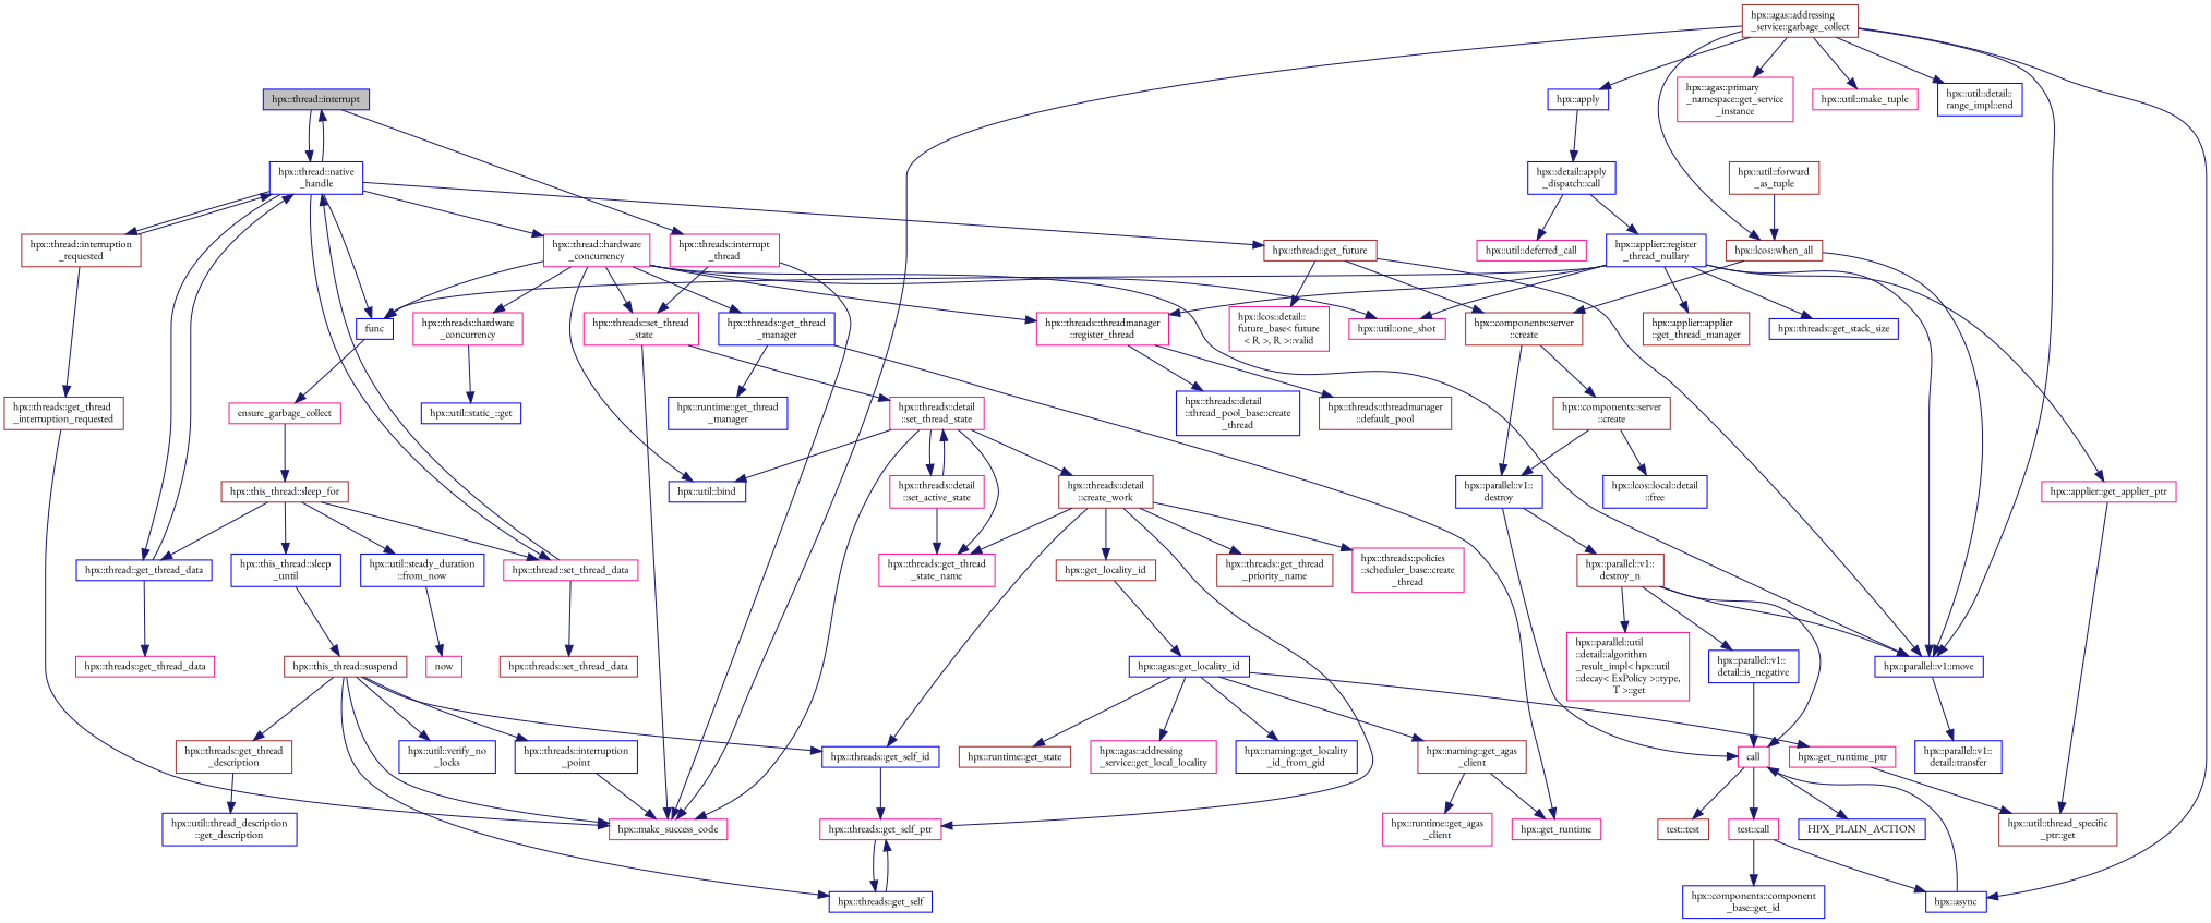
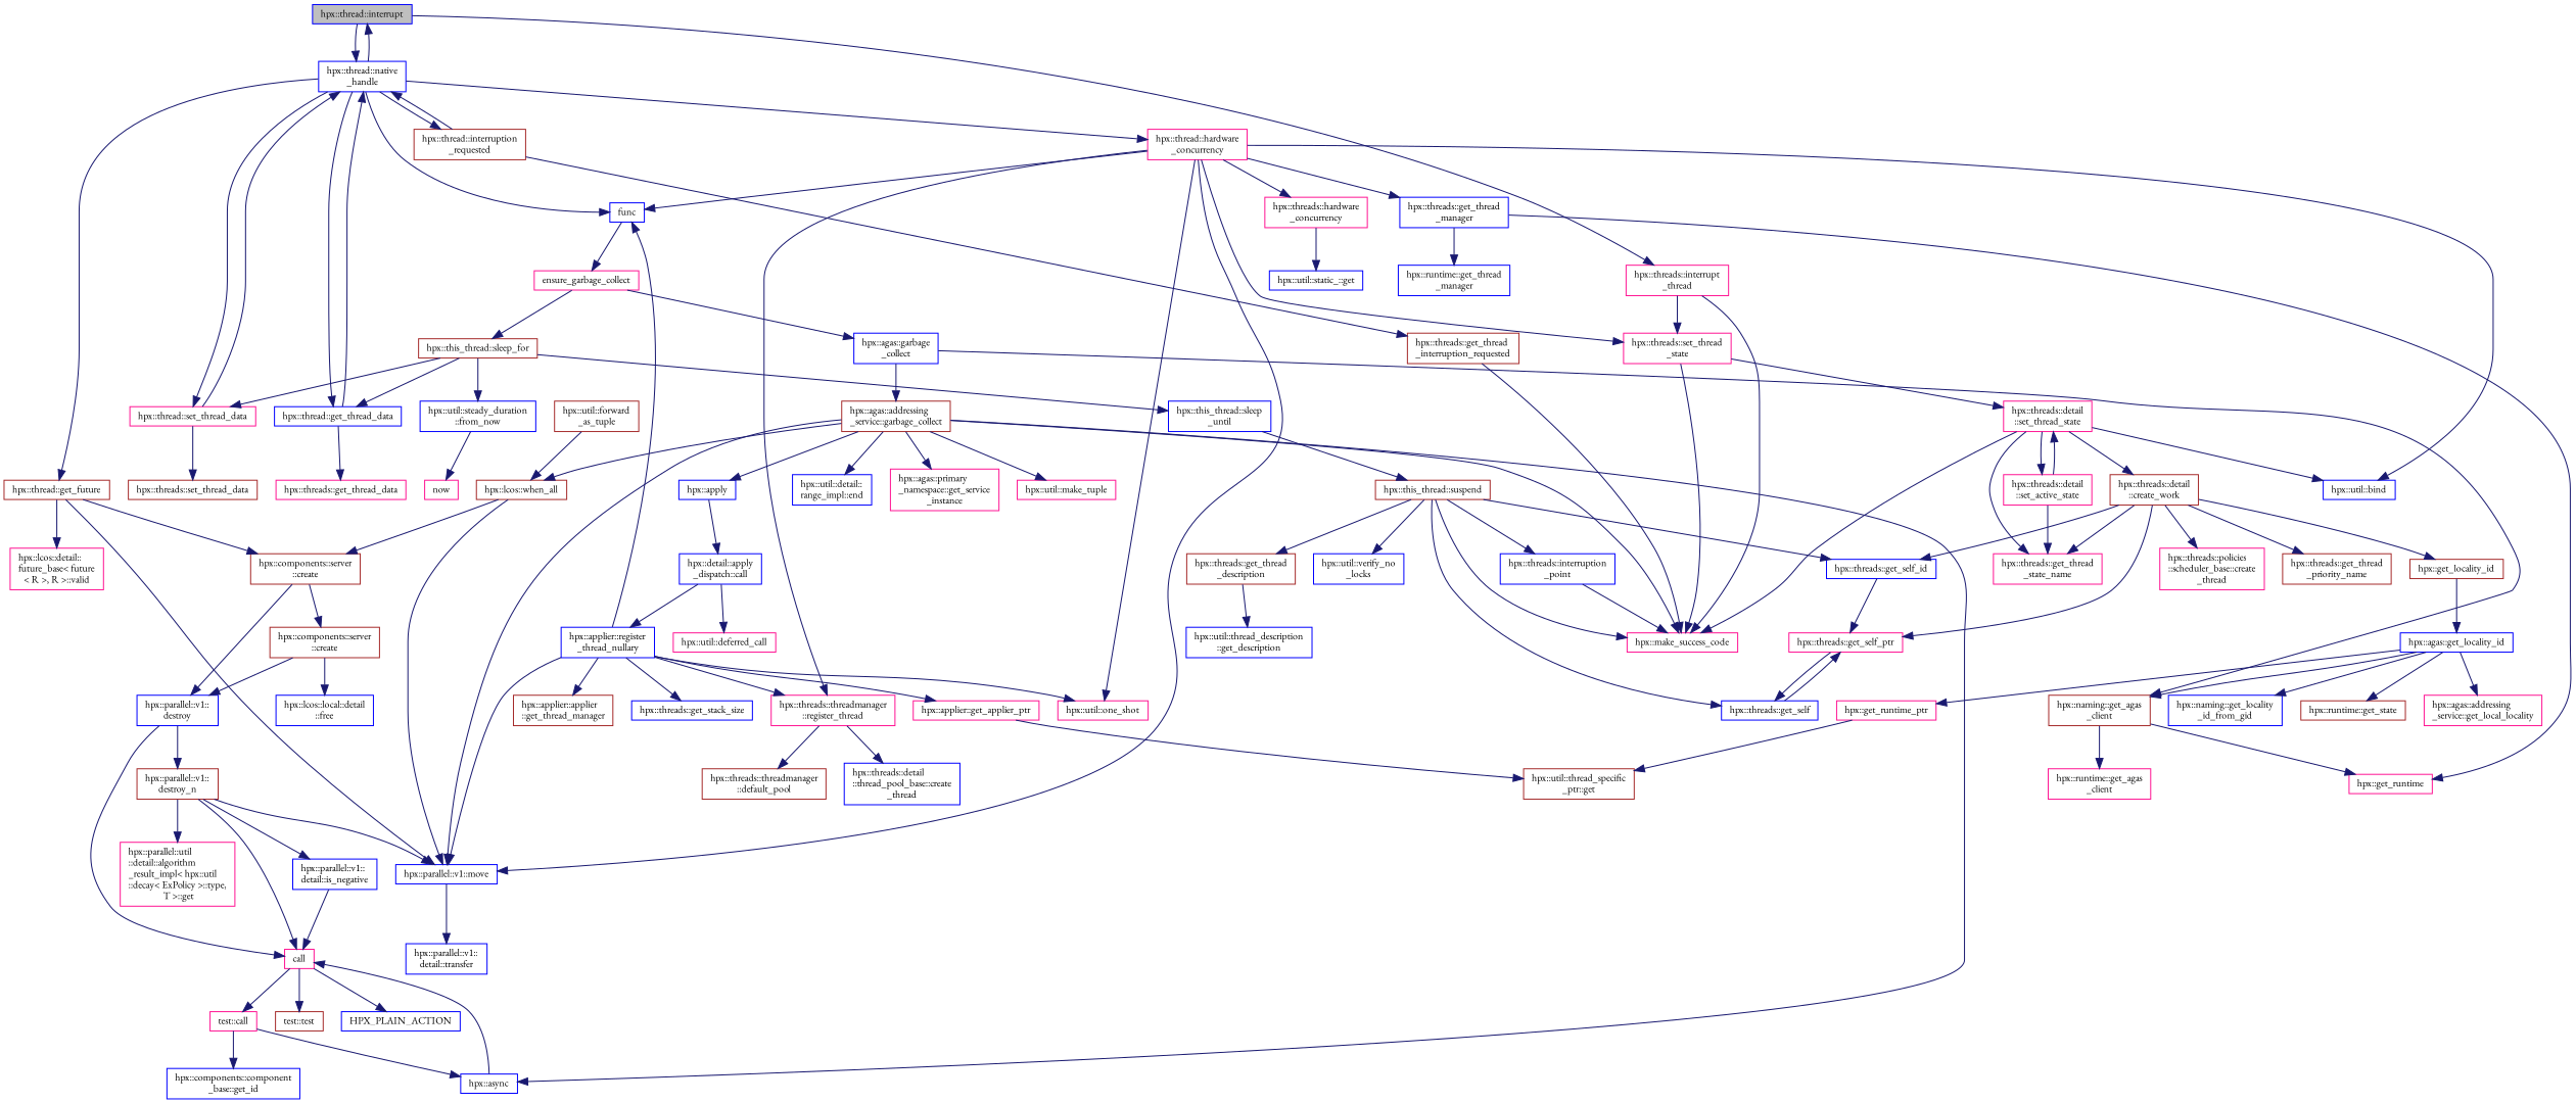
  digraph {
    fontname="EB Garamond"
    rankdir=TB
    node [color=blue fillcolor=white fontname="EB Garamond" fontsize=10 shape=record style=filled]
    edge [color=midnightblue fontname="EB Garamond" fontsize=10 labelfontname=Helvetica labelfontsize=10 style=solid]
    n1 [fillcolor=grey75 fontcolor=black height=0.2 label="hpx::thread::interrupt" width=0.4]
    n2 [color=deeppink height=0.2 label="hpx::threads::interrupt\l_thread" width=0.4]
    n3 [height=0.2 label="hpx::thread::native\l_handle" width=0.4]
    n4 [color=deeppink height=0.2 label="hpx::make_success_code" width=0.4]
    n5 [color=deeppink height=0.2 label="hpx::threads::set_thread\l_state" width=0.4]
    n6 [color=deeppink height=0.2 label="hpx::thread::hardware\l_concurrency" width=0.4]
    n7 [height=0.2 label=func width=0.4]
    n8 [height=0.2 label="hpx::thread::get_thread_data" width=0.4]
    n9 [color=deeppink height=0.2 label="hpx::thread::set_thread_data" width=0.4]
    n10 [color=brown height=0.2 label="hpx::thread::interruption\l_requested" width=0.4]
    n11 [color=brown height=0.2 label="hpx::thread::get_future" width=0.4]
    n12 [color=deeppink height=0.2 label="hpx::threads::detail\l::set_thread_state" width=0.4]
    n13 [color=deeppink height=0.2 label="hpx::threads::get_thread\l_state_name" width=0.4]
    n14 [height=0.2 label="hpx::util::bind" width=0.4]
    n15 [color=deeppink height=0.2 label="hpx::threads::detail\l::set_active_state" width=0.4]
    n16 [color=brown height=0.2 label="hpx::threads::detail\l::create_work" width=0.4]
    n17 [color=brown height=0.2 label="hpx::threads::get_thread\l_priority_name" width=0.4]
    n18 [color=deeppink height=0.2 label="hpx::threads::get_self_ptr" width=0.4]
    n19 [height=0.2 label="hpx::threads::get_self_id" width=0.4]
    n20 [color=brown height=0.2 label="hpx::get_locality_id" width=0.4]
    n21 [color=deeppink height=0.2 label="hpx::threads::policies\l::scheduler_base::create\l_thread" width=0.4]
    n22 [height=0.2 label="hpx::threads::get_self" width=0.4]
    n23 [height=0.2 label="hpx::agas::get_locality_id" width=0.4]
    n24 [color=deeppink height=0.2 label="hpx::get_runtime_ptr" width=0.4]
    n25 [color=brown height=0.2 label="hpx::runtime::get_state" width=0.4]
    n26 [color=brown height=0.2 label="hpx::naming::get_agas\l_client" width=0.4]
    n27 [color=deeppink height=0.2 label="hpx::agas::addressing\l_service::get_local_locality" width=0.4]
    n28 [height=0.2 label="hpx::naming::get_locality\l_id_from_gid" width=0.4]
    n29 [color=brown height=0.2 label="hpx::util::thread_specific\l_ptr::get" width=0.4]
    n30 [color=deeppink height=0.2 label="hpx::get_runtime" width=0.4]
    n31 [color=deeppink height=0.2 label="hpx::runtime::get_agas\l_client" width=0.4]
    n32 [color=deeppink height=0.2 label="hpx::threads::hardware\l_concurrency" width=0.4]
    n33 [color=deeppink height=0.2 label="hpx::util::one_shot" width=0.4]
    n34 [height=0.2 label="hpx::parallel::v1::move" width=0.4]
    n35 [color=deeppink height=0.2 label="hpx::threads::threadmanager\l::register_thread" width=0.4]
    n36 [height=0.2 label="hpx::threads::get_thread\l_manager" width=0.4]
    n37 [color=deeppink height=0.2 label=ensure_garbage_collect width=0.4]
    n38 [color=deeppink height=0.2 label="hpx::threads::get_thread_data" width=0.4]
    n39 [color=brown height=0.2 label="hpx::threads::set_thread_data" width=0.4]
    n40 [color=brown height=0.2 label="hpx::threads::get_thread\l_interruption_requested" width=0.4]
    n41 [color=brown height=0.2 label="hpx::components::server\l::create" width=0.4]
    n42 [color=deeppink height=0.2 label="hpx::lcos::detail::\lfuture_base\< future\l\< R \>, R \>::valid" width=0.4]
    n43 [height=0.2 label="hpx::util::static_::get" width=0.4]
    n44 [height=0.2 label="hpx::parallel::v1::\ldetail::transfer" width=0.4]
    n45 [color=brown height=0.2 label="hpx::threads::threadmanager\l::default_pool" width=0.4]
    n46 [height=0.2 label="hpx::threads::detail\l::thread_pool_base::create\l_thread" width=0.4]
    n47 [height=0.2 label="hpx::runtime::get_thread\l_manager" width=0.4]
    n48 [color=brown height=0.2 label="hpx::this_thread::sleep_for" width=0.4]
+   n49 [height=0.2 label="hpx::agas::garbage\l_collect" width=0.4]
    n50 [height=0.2 label="hpx::this_thread::sleep\l_until" width=0.4]
    n51 [height=0.2 label="hpx::util::steady_duration\l::from_now" width=0.4]
    n52 [color=brown height=0.2 label="hpx::agas::addressing\l_service::garbage_collect" width=0.4]
    n53 [color=brown height=0.2 label="hpx::this_thread::suspend" width=0.4]
    n54 [color=deeppink height=0.2 label=now width=0.4]
    n55 [height=0.2 label="hpx::threads::interruption\l_point" width=0.4]
    n56 [height=0.2 label="hpx::util::verify_no\l_locks" width=0.4]
    n57 [color=brown height=0.2 label="hpx::threads::get_thread\l_description" width=0.4]
    n58 [height=0.2 label="hpx::util::thread_description\l::get_description" width=0.4]
    n59 [color=deeppink height=0.2 label="hpx::agas::primary\l_namespace::get_service\l_instance" width=0.4]
    n60 [color=deeppink height=0.2 label="hpx::util::make_tuple" width=0.4]
    n61 [height=0.2 label="hpx::util::detail::\lrange_impl::end" width=0.4]
    n62 [height=0.2 label="hpx::apply" width=0.4]
    n63 [height=0.2 label="hpx::async" width=0.4]
    n64 [color=brown height=0.2 label="hpx::lcos::when_all" width=0.4]
    n65 [height=0.2 label="hpx::detail::apply\l_dispatch::call" width=0.4]
    n66 [color=deeppink height=0.2 label=call width=0.4]
    n67 [height=0.2 label="hpx::applier::register\l_thread_nullary" width=0.4]
    n68 [color=deeppink height=0.2 label="hpx::util::deferred_call" width=0.4]
    n69 [color=deeppink height=0.2 label="hpx::applier::get_applier_ptr" width=0.4]
    n70 [height=0.2 label="hpx::threads::get_stack_size" width=0.4]
    n71 [color=brown height=0.2 label="hpx::applier::applier\l::get_thread_manager" width=0.4]
    n72 [color=brown height=0.2 label="test::test" width=0.4]
    n73 [height=0.2 label=HPX_PLAIN_ACTION width=0.4]
    n74 [color=deeppink height=0.2 label="test::call" width=0.4]
    n75 [height=0.2 label="hpx::components::component\l_base::get_id" width=0.4]
    n76 [color=brown height=0.2 label="hpx::util::forward\l_as_tuple" width=0.4]
    n77 [color=brown height=0.2 label="hpx::components::server\l::create" width=0.4]
    n78 [height=0.2 label="hpx::parallel::v1::\ldestroy" width=0.4]
    n79 [height=0.2 label="hpx::lcos::local::detail\l::free" width=0.4]
    n80 [color=brown height=0.2 label="hpx::parallel::v1::\ldestroy_n" width=0.4]
    n81 [height=0.2 label="hpx::parallel::v1::\ldetail::is_negative" width=0.4]
    n82 [color=deeppink height=0.2 label="hpx::parallel::util\l::detail::algorithm\l_result_impl\< hpx::util\l::decay\< ExPolicy \>::type,\l T \>::get" width=0.4]
    n1 -> n2
    n1 -> n3
    n2 -> n4
    n2 -> n5
    n3 -> n1
    n3 -> n6
    n3 -> n7
    n3 -> n8
    n3 -> n9
    n3 -> n10
    n3 -> n11
    n5 -> n4
    n5 -> n12
    n6 -> n5
    n6 -> n7
    n6 -> n14
    n6 -> n32
    n6 -> n33
    n6 -> n34
    n6 -> n35
    n6 -> n36
    n7 -> n37
    n8 -> n3
    n8 -> n38
    n9 -> n3
    n9 -> n39
    n10 -> n3
    n10 -> n40
    n11 -> n34
    n11 -> n41
    n11 -> n42
    n12 -> n4
    n12 -> n13
    n12 -> n14
    n12 -> n15
    n12 -> n16
    n15 -> n12
    n15 -> n13
    n16 -> n13
    n16 -> n17
    n16 -> n18
    n16 -> n19
    n16 -> n20
    n16 -> n21
    n18 -> n22
    n19 -> n18
    n20 -> n23
    n22 -> n18
    n23 -> n24
    n23 -> n25
    n23 -> n26
    n23 -> n27
    n23 -> n28
    n24 -> n29
    n26 -> n30
    n26 -> n31
    n32 -> n43
    n34 -> n44
    n35 -> n45
    n35 -> n46
    n36 -> n30
    n36 -> n47
    n37 -> n48
+   n37 -> n49
    n40 -> n4
    n41 -> n77
    n41 -> n78
    n48 -> n8
    n48 -> n9
    n48 -> n50
    n48 -> n51
+   n49 -> n26
+   n49 -> n52
    n50 -> n53
    n51 -> n54
    n52 -> n4
    n52 -> n34
    n52 -> n59
    n52 -> n60
    n52 -> n61
    n52 -> n62
    n52 -> n63
    n52 -> n64
    n53 -> n4
    n53 -> n19
    n53 -> n22
    n53 -> n55
    n53 -> n56
    n53 -> n57
    n55 -> n4
    n57 -> n58
    n62 -> n65
    n63 -> n66
    n64 -> n34
    n64 -> n41
    n65 -> n67
    n65 -> n68
    n66 -> n72
    n66 -> n73
    n66 -> n74
    n67 -> n7
    n67 -> n33
    n67 -> n34
    n67 -> n35
    n67 -> n69
    n67 -> n70
    n67 -> n71
    n69 -> n29
    n74 -> n63
    n74 -> n75
    n76 -> n64
    n77 -> n78
    n77 -> n79
    n78 -> n66
    n78 -> n80
    n80 -> n34
    n80 -> n66
    n80 -> n81
    n80 -> n82
    n81 -> n66
  }
